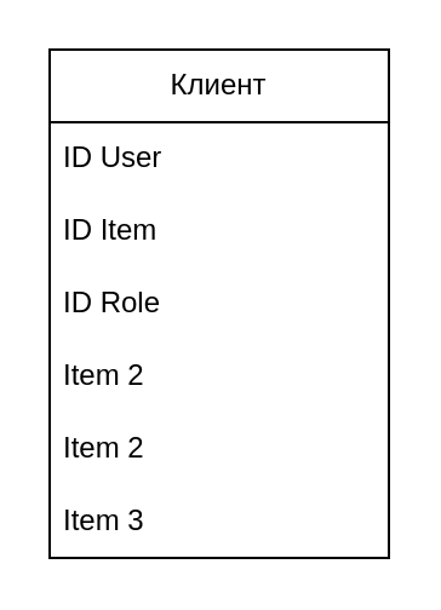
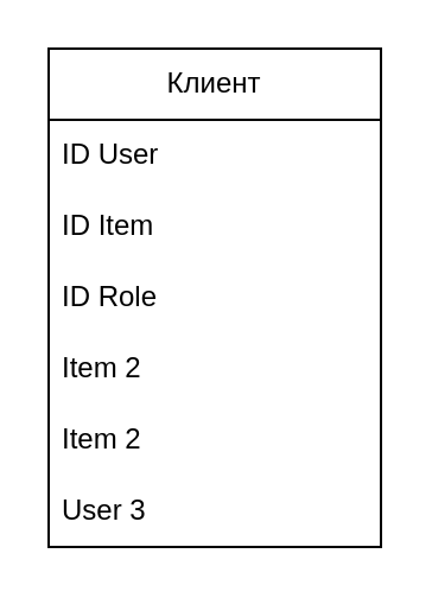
  <mxCell id="0" />
  <mxCell id="1" parent="0" />
  <mxCell id="2" value="Клиент" style="swimlane;fontStyle=0;childLayout=stackLayout;horizontal=1;startSize=30;horizontalStack=0;resizeParent=1;resizeParentMax=0;resizeLast=0;collapsible=1;marginBottom=0;whiteSpace=wrap;html=1;" vertex="1" parent="1"><mxGeometry x="20" y="20" width="140" height="210" as="geometry" /></mxCell>
  <mxCell id="3" value="ID User" style="text;strokeColor=none;fillColor=none;align=left;verticalAlign=middle;spacingLeft=4;spacingRight=4;overflow=hidden;points=[[0,0.5],[1,0.5]];portConstraint=eastwest;rotatable=0;whiteSpace=wrap;html=1;" vertex="1" parent="2"><mxGeometry y="30" width="140" height="30" as="geometry" /></mxCell>
  <mxCell id="4" value="ID Item" style="text;strokeColor=none;fillColor=none;align=left;verticalAlign=middle;spacingLeft=4;spacingRight=4;overflow=hidden;points=[[0,0.5],[1,0.5]];portConstraint=eastwest;rotatable=0;whiteSpace=wrap;html=1;" vertex="1" parent="2"><mxGeometry y="60" width="140" height="30" as="geometry" /></mxCell>
  <mxCell id="5" value="ID Role" style="text;strokeColor=none;fillColor=none;align=left;verticalAlign=middle;spacingLeft=4;spacingRight=4;overflow=hidden;points=[[0,0.5],[1,0.5]];portConstraint=eastwest;rotatable=0;whiteSpace=wrap;html=1;" vertex="1" parent="2"><mxGeometry y="90" width="140" height="30" as="geometry" /></mxCell>
  <mxCell id="6" value="Item 2" style="text;strokeColor=none;fillColor=none;align=left;verticalAlign=middle;spacingLeft=4;spacingRight=4;overflow=hidden;points=[[0,0.5],[1,0.5]];portConstraint=eastwest;rotatable=0;whiteSpace=wrap;html=1;" vertex="1" parent="2"><mxGeometry y="120" width="140" height="30" as="geometry" /></mxCell>
  <mxCell id="7" value="Item 2" style="text;strokeColor=none;fillColor=none;align=left;verticalAlign=middle;spacingLeft=4;spacingRight=4;overflow=hidden;points=[[0,0.5],[1,0.5]];portConstraint=eastwest;rotatable=0;whiteSpace=wrap;html=1;" vertex="1" parent="2"><mxGeometry y="150" width="140" height="30" as="geometry" /></mxCell>
- <mxCell id="8" value="Item 3" style="text;strokeColor=none;fillColor=none;align=left;verticalAlign=middle;spacingLeft=4;spacingRight=4;overflow=hidden;points=[[0,0.5],[1,0.5]];portConstraint=eastwest;rotatable=0;whiteSpace=wrap;html=1;" vertex="1" parent="2"><mxGeometry y="180" width="140" height="30" as="geometry" /></mxCell>
+ <mxCell id="8" value="User 3" style="text;strokeColor=none;fillColor=none;align=left;verticalAlign=middle;spacingLeft=4;spacingRight=4;overflow=hidden;points=[[0,0.5],[1,0.5]];portConstraint=eastwest;rotatable=0;whiteSpace=wrap;html=1;" vertex="1" parent="2"><mxGeometry y="180" width="140" height="30" as="geometry" /></mxCell>
